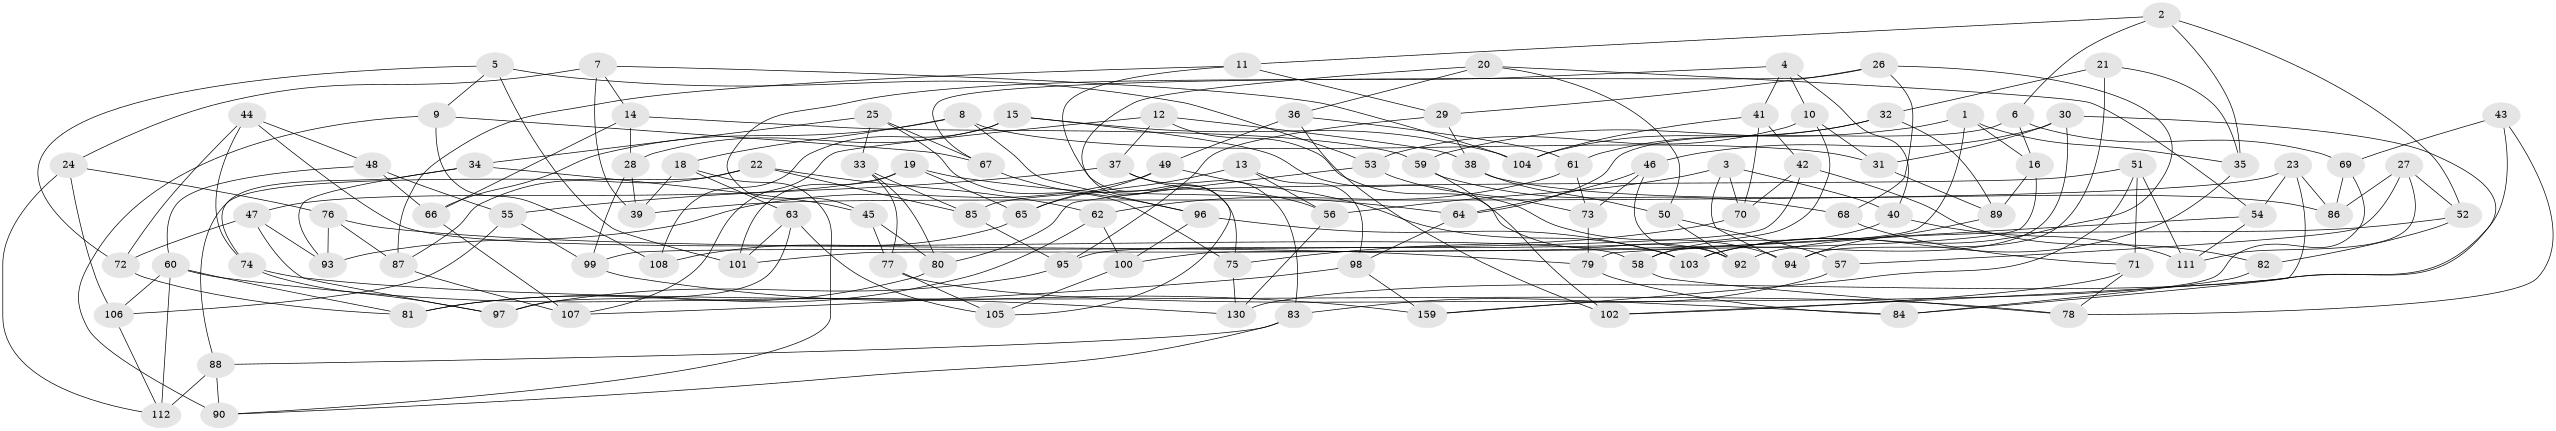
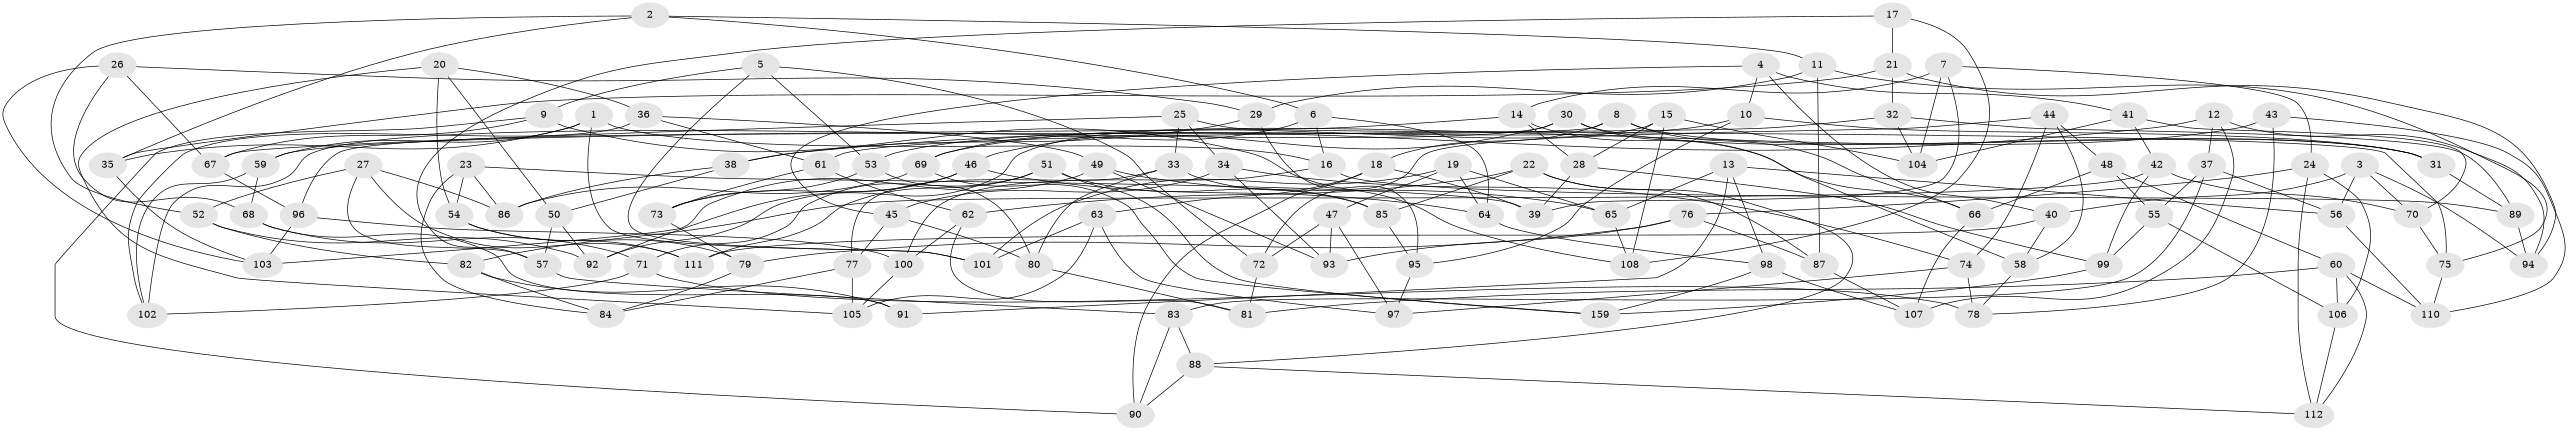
  graph {
    node [color=gray90 style=filled]
    1
    16
    35
    59
    101
    89
    100
    103
    68
    102
    2
    6
    11
    52
    64
    69
    29
    75
    87
    92
    82
    3
    40
    56
    70
    94
    111
    58
-   110 [label=130]
+   110
    4
    10
    41
    45
    53
    31
    95
    104
    42
    77
    80
    5
    9
    72
    67
    90
    108
    73
    81
    98
    86
    n51 [label=159]
    7
    14
    24
    39
    66
    28
    76
    106
    112
    8
    18
    96
    63
    107
    97
    38
    12
    37
    55
    83
    50
    13
    65
+   91
    99
    15
    105
+   17
    21
    57
    32
    19
    47
    93
    20
    36
    54
    61
    49
    79
    22
    62
    85
    88
    23
    84
    25
    33
    34
    74
    26
    71
    27
    30
    46
    78
    43
    44
    48
    60
    51
    1 -- 16
    1 -- 35
    1 -- 59
    1 -- 101
    16 -- 89
    16 -- 100
    35 -- 103
    59 -- 68
    59 -- 102
    89 -- 94
    100 -- 105
+   68 -- 91
    68 -- 71
    2 -- 35
    2 -- 6
    2 -- 11
    2 -- 52
    6 -- 16
    6 -- 64
    6 -- 69
    11 -- 29
    11 -- 75
    11 -- 87
    52 -- 92
    52 -- 82
    64 -- 98
    69 -- 86
    69 -- n51
    29 -- 95
    29 -- 38
    75 -- 110
    87 -- 107
+   82 -- 91
    82 -- 84
    3 -- 40
    3 -- 56
    3 -- 70
    3 -- 94
    40 -- 111
    40 -- 58
    56 -- 110
    70 -- 75
    58 -- 78
    4 -- 40
    4 -- 10
    4 -- 41
    4 -- 45
    10 -- 53
    10 -- 31
    10 -- 95
    41 -- 70
    41 -- 104
    41 -- 42
    45 -- 77
    45 -- 80
    53 -- 80
    53 -- 73
    31 -- 89
    95 -- 97
    42 -- 82
    42 -- 70
    42 -- 99
    77 -- 105
    77 -- 84
    80 -- 81
    5 -- 101
    5 -- 53
    5 -- 9
    5 -- 72
    9 -- 67
    9 -- 90
    9 -- 108
    72 -- 81
    67 -- 96
    73 -- 79
    98 -- n51
    98 -- 107
    7 -- 104
    7 -- 14
    7 -- 24
    7 -- 39
    14 -- 59
    14 -- 66
    14 -- 28
    24 -- 76
    24 -- 106
    24 -- 112
    66 -- 107
    28 -- 39
    28 -- 99
    76 -- 87
    76 -- 93
    76 -- 79
    106 -- 112
    8 -- 31
    8 -- 66
    8 -- 18
    8 -- 96
    18 -- 90
    18 -- 39
    18 -- 63
    96 -- 100
    96 -- 103
    63 -- 101
    63 -- 97
    63 -- 105
    38 -- 86
    38 -- 50
    12 -- 94
    12 -- 107
    12 -- 38
    12 -- 37
    37 -- 56
    37 -- 55
    37 -- 83
    55 -- 106
    55 -- 99
    83 -- 90
    83 -- 88
    50 -- 92
    50 -- 57
    13 -- 56
    13 -- 98
    13 -- 65
+   13 -- 91
    65 -- 108
    99 -- n51
    15 -- 92
    15 -- 104
    15 -- 108
    15 -- 28
+   17 -- 108
+   17 -- 21
+   17 -- 57
    21 -- 35
    21 -- 94
    21 -- 32
    57 -- 83
    32 -- 89
    32 -- 104
    32 -- 61
    19 -- 101
    19 -- 64
    19 -- 65
    19 -- 47
    47 -- 72
    47 -- 97
    47 -- 93
    20 -- 50
    20 -- 105
    20 -- 36
    20 -- 54
    36 -- 102
    36 -- 61
    36 -- 49
    54 -- 111
    54 -- 79
    61 -- 73
    61 -- 62
    49 -- 103
    49 -- 65
    49 -- 93
    79 -- 84
    22 -- 87
    22 -- 62
    22 -- 85
    22 -- 88
    62 -- 100
    62 -- 81
    85 -- 95
    88 -- 90
    88 -- 112
    23 -- 86
    23 -- 39
    23 -- 54
    23 -- 84
    25 -- 75
    25 -- 67
    25 -- 33
    25 -- 34
    33 -- 77
    33 -- 80
    33 -- 85
    34 -- 45
    34 -- 93
    34 -- 74
    74 -- 97
    74 -- 78
    26 -- 103
    26 -- 68
    26 -- 29
    26 -- 67
    71 -- 102
    71 -- 78
    27 -- 52
    27 -- 111
    27 -- 86
    27 -- 57
    30 -- 102
    30 -- 58
    30 -- 31
    30 -- 46
    46 -- 64
    46 -- 92
    46 -- 73
    43 -- 69
    43 -- 110
    43 -- 78
    44 -- 58
    44 -- 72
    44 -- 74
    44 -- 48
    48 -- 66
    48 -- 55
    48 -- 60
    60 -- 110
    60 -- 81
    60 -- 106
    60 -- 112
    51 -- 111
    51 -- n51
    51 -- 85
    51 -- 71
  }
